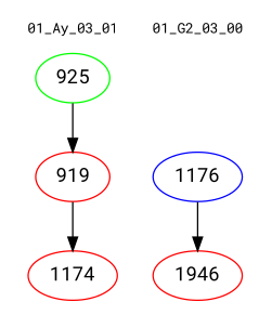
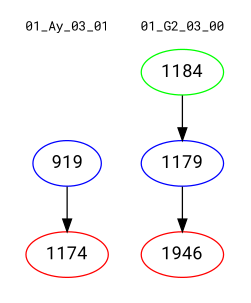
  digraph {
    fontname="Roboto Mono"
    node [color=green fontname="Roboto Mono"]
    edge [color=black fontname="Roboto Mono"]
-   n1 [label=925]
-   n2 [color=red label=919]
+   n2 [color=blue label=919]
    n3 [color=red label=1174]
-   n5 [color=blue label=1176]
+   n4 [label=1184]
+   n5 [color=blue label=1179]
    n6 [color=red label=1946]
    subgraph cluster_1 {
      color=white
      fontsize=10
      label="01_Ay_03_01"
-     n1
      n2
      n3
    }
    subgraph cluster_2 {
      color=white
      fontsize=10
      label="01_G2_03_00"
+     n4
      n5
      n6
    }
-   n1 -> n2
    n2 -> n3
+   n4 -> n5
    n5 -> n6
  }
